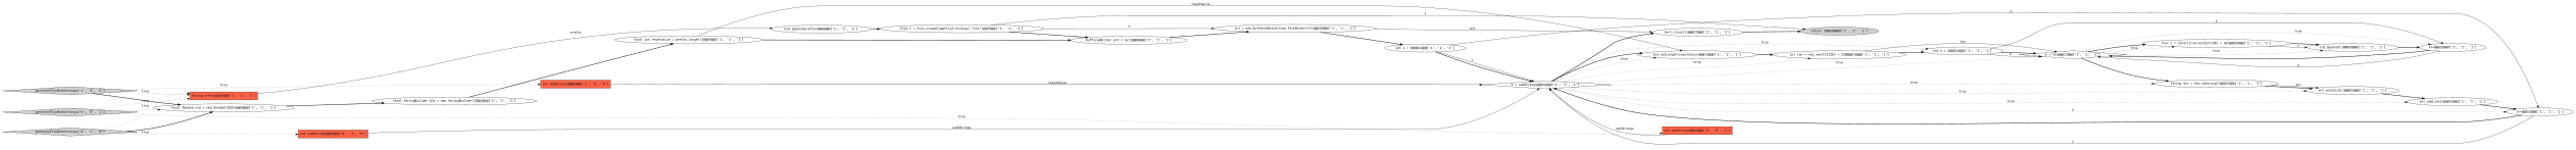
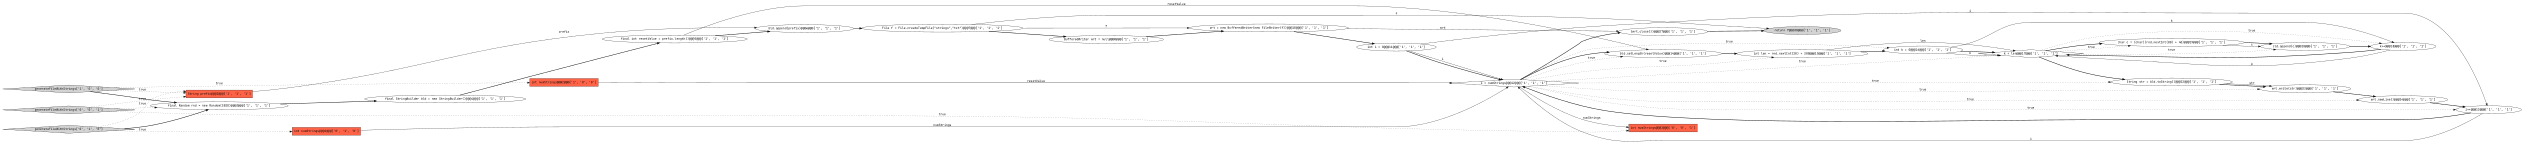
  digraph {
    fontname="JetBrains Mono"
    rankdir=LR
    node [fillcolor=white fontname="JetBrains Mono" shape=ellipse style=filled]
    edge [fontname="JetBrains Mono" style=bold]
    n1 [fillcolor=lightgray label="generateFileWithStrings['1', '0', '0']" shape=diamond]
    n2 [fillcolor=tomato label="String prefix@@@2@@@['1', '1', '1']" shape=box]
    n3 [label="final Random rnd = new Random(SEED)@@@3@@@['1', '1', '1']"]
    n4 [fillcolor=tomato label="int numStrings@@@2@@@['1', '0', '0']" shape=box]
    n5 [label="bld.append(prefix)@@@6@@@['1', '1', '1']"]
    n6 [label="final StringBuilder bld = new StringBuilder()@@@4@@@['1', '1', '1']"]
    n7 [label="i < numStrings@@@12@@@['1', '1', '1']" shape=diamond]
    n8 [label="bld.setLength(resetValue)@@@14@@@['1', '1', '1']"]
    n9 [label="int len = rnd.nextInt(20) + 300@@@15@@@['1', '1', '1']"]
    n10 [label="int k = 0@@@16@@@['1', '1', '1']"]
    n11 [label="k < len@@@17@@@['1', '1', '1']" shape=diamond]
    n12 [label="i++@@@13@@@['1', '1', '1']"]
    n13 [label="wrt.write(str)@@@23@@@['1', '1', '1']"]
    n14 [label="{wrt.close()}@@@27@@@['1', '1', '1']"]
    n15 [label="String str = bld.toString()@@@22@@@['1', '1', '1']"]
    n16 [label="wrt.newLine()@@@24@@@['1', '1', '1']"]
    n17 [label="k++@@@18@@@['1', '1', '1']"]
    n18 [label="char c = (char)(rnd.nextInt(80) + 40)@@@19@@@['1', '1', '1']"]
    n19 [label="bld.append(c)@@@20@@@['1', '1', '1']"]
    n20 [fillcolor=lightgray label="return f@@@30@@@['1', '1', '1']"]
    n21 [label="File f = File.createTempFile(\"strings\",\"txt\")@@@7@@@['1', '1', '1']"]
    n22 [label="wrt = new BufferedWriter(new FileWriter(f))@@@10@@@['1', '1', '1']"]
    n23 [label="BufferedWriter wrt = null@@@8@@@['1', '1', '1']"]
    n24 [label="int i = 0@@@11@@@['1', '1', '1']"]
    n25 [fillcolor=lightgray label="generateFileWithStrings['0', '1', '0']" shape=diamond]
    n26 [fillcolor=tomato label="int numStrings@@@2@@@['0', '1', '0']" shape=box]
    n27 [label="final int resetValue = prefix.length()@@@5@@@['1', '1', '1']"]
    n28 [fillcolor=tomato label="int numStrings@@@2@@@['0', '0', '1']" shape=box]
    n29 [fillcolor=lightgray label="generateFileWithStrings['0', '0', '1']" shape=diamond]
    n1 -> n2 [label=true style=dotted]
    n1 -> n3
    n1 -> n4 [label=true style=dotted]
    n2 -> n5 [label=prefix style=solid]
    n3 -> n6
    n4 -> n7 [label=resetValue style=solid]
    n5 -> n21
    n6 -> n27
    n7 -> n8 [label=true style=dotted]
    n7 -> n8
    n7 -> n9 [label=true style=dotted]
    n7 -> n10 [label=true style=dotted]
    n7 -> n11 [label=true style=dotted]
-   n7 -> n12 [label=k style=dotted]
+   n7 -> n12 [label=true style=dotted]
    n7 -> n13 [label=true style=dotted]
    n7 -> n14
    n7 -> n15 [label=true style=dotted]
    n7 -> n16 [label=true style=dotted]
    n8 -> n9
    n9 -> n10
    n9 -> n11 [label=len style=solid]
    n10 -> n11 [label=k style=solid]
    n10 -> n11
    n10 -> n17 [label=k style=solid]
    n11 -> n15
    n11 -> n17 [label=true style=dotted]
    n11 -> n18 [label=true style=dotted]
    n11 -> n18
    n11 -> n19 [label=true style=dotted]
    n12 -> n7
    n12 -> n7 [label=i style=solid]
    n13 -> n16
    n14 -> n20
    n15 -> n13 [label=str style=solid]
    n15 -> n13
    n16 -> n12
    n17 -> n11
    n17 -> n11 [label=k style=solid]
    n18 -> n19 [label=c style=solid]
    n18 -> n19
    n19 -> n17
    n21 -> n20 [label=f style=solid]
    n21 -> n22 [label=f style=solid]
    n21 -> n23
    n22 -> n14 [label=wrt style=solid]
    n22 -> n24
    n23 -> n22
    n24 -> n7 [label=i style=solid]
    n24 -> n7
    n24 -> n12 [label=i style=solid]
    n25 -> n2 [label=true style=dotted]
    n25 -> n3
    n25 -> n26 [label=true style=dotted]
    n26 -> n7 [label=numStrings style=solid]
-   n27 -> n23
+   n27 -> n5
    n27 -> n8 [label=resetValue style=solid]
-   n28 -> n7 [label=numStrings style=solid]
+   n7 -> n28 [label=numStrings style=solid]
    n29 -> n2 [label=true style=dotted]
    n29 -> n3 [style=dotted]
    n29 -> n28 [label=true style=dotted]
  }
